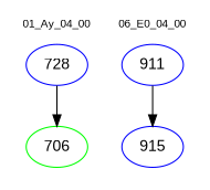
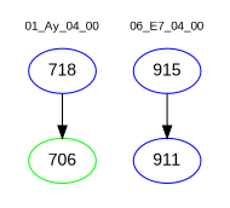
  digraph {
    fontname="Liberation Sans"
    node [color=blue fontname="Liberation Sans"]
    edge [color=black fontname="Liberation Sans"]
-   n1 [label=728]
+   n1 [label=718]
    n2 [color=green label=706]
    n3 [label=915]
    n4 [label=911]
    subgraph cluster_1 {
      color=white
      fontsize=10
      label="01_Ay_04_00"
      n1
      n2
    }
    subgraph cluster_2 {
      color=white
      fontsize=10
-     label="06_E0_04_00"
+     label="06_E7_04_00"
      n3
      n4
    }
    n1 -> n2
-   n4 -> n3
+   n3 -> n4
  }
